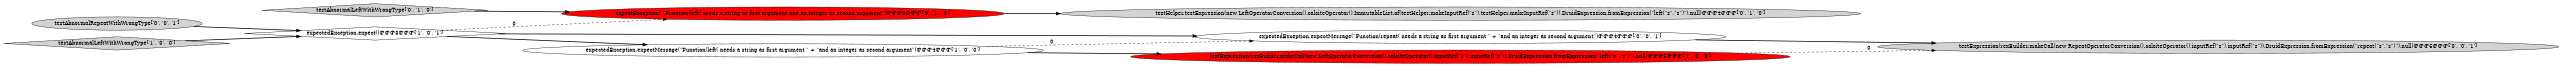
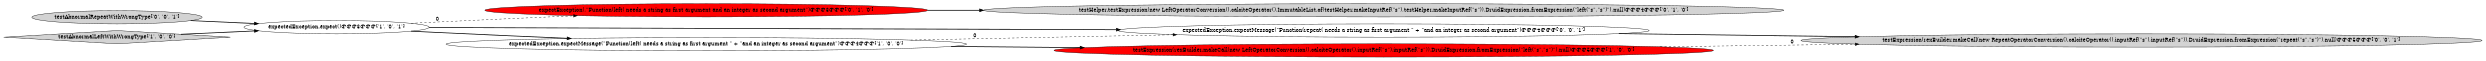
  digraph {
    rankdir=LR
    node [fillcolor=lightgray shape=ellipse style=filled]
    edge [style=bold]
-   n1 [fillcolor=white label="expectedException.expect()@@@3@@@['1', '0', '1']" shape=diamond]
+   n1 [fillcolor=white label="expectedException.expect()@@@3@@@['1', '0', '1']"]
    n2 [fillcolor=white label="expectedException.expectMessage(\"Function(repeat( needs a string as first argument \" + \"and an integer as second argument\")@@@4@@@['0', '0', '1']"]
    n3 [fillcolor=red label="expectException(,\"Function(left( needs a string as first argument and an integer as second argument\")@@@3@@@['0', '1', '0']"]
    n4 [fillcolor=white label="expectedException.expectMessage(\"Function(left( needs a string as first argument \" + \"and an integer as second argument\")@@@4@@@['1', '0', '0']"]
    n5 [label="testExpression(rexBuilder.makeCall(new RepeatOperatorConversion().calciteOperator(),inputRef(\"s\"),inputRef(\"s\")),DruidExpression.fromExpression(\"repeat(\"s\",\"s\")\"),null)@@@5@@@['0', '0', '1']"]
    n6 [label="testHelper.testExpression(new LeftOperatorConversion().calciteOperator(),ImmutableList.of(testHelper.makeInputRef(\"s\"),testHelper.makeInputRef(\"s\")),DruidExpression.fromExpression(\"left(\"s\",\"s\")\"),null)@@@4@@@['0', '1', '0']"]
    n7 [fillcolor=red label="testExpression(rexBuilder.makeCall(new LeftOperatorConversion().calciteOperator(),inputRef(\"s\"),inputRef(\"s\")),DruidExpression.fromExpression(\"left(\"s\",\"s\")\"),null)@@@5@@@['1', '0', '0']"]
-   n8 [label="testAbnormalLeftWithWrongType['0', '1', '0']" shape=diamond]
    n9 [label="testAbnormalRepeatWithWrongType['0', '0', '1']"]
    n10 [label="testAbnormalLeftWithWrongType['1', '0', '0']" shape=diamond]
    n1 -> n2
    n1 -> n3 [label=0 style=dashed]
    n1 -> n4
    n2 -> n5
    n3 -> n6
    n4 -> n2 [label=0 style=dashed]
    n4 -> n7
    n7 -> n5 [label=0 style=dashed]
-   n8 -> n3
    n9 -> n1
    n10 -> n1
  }
